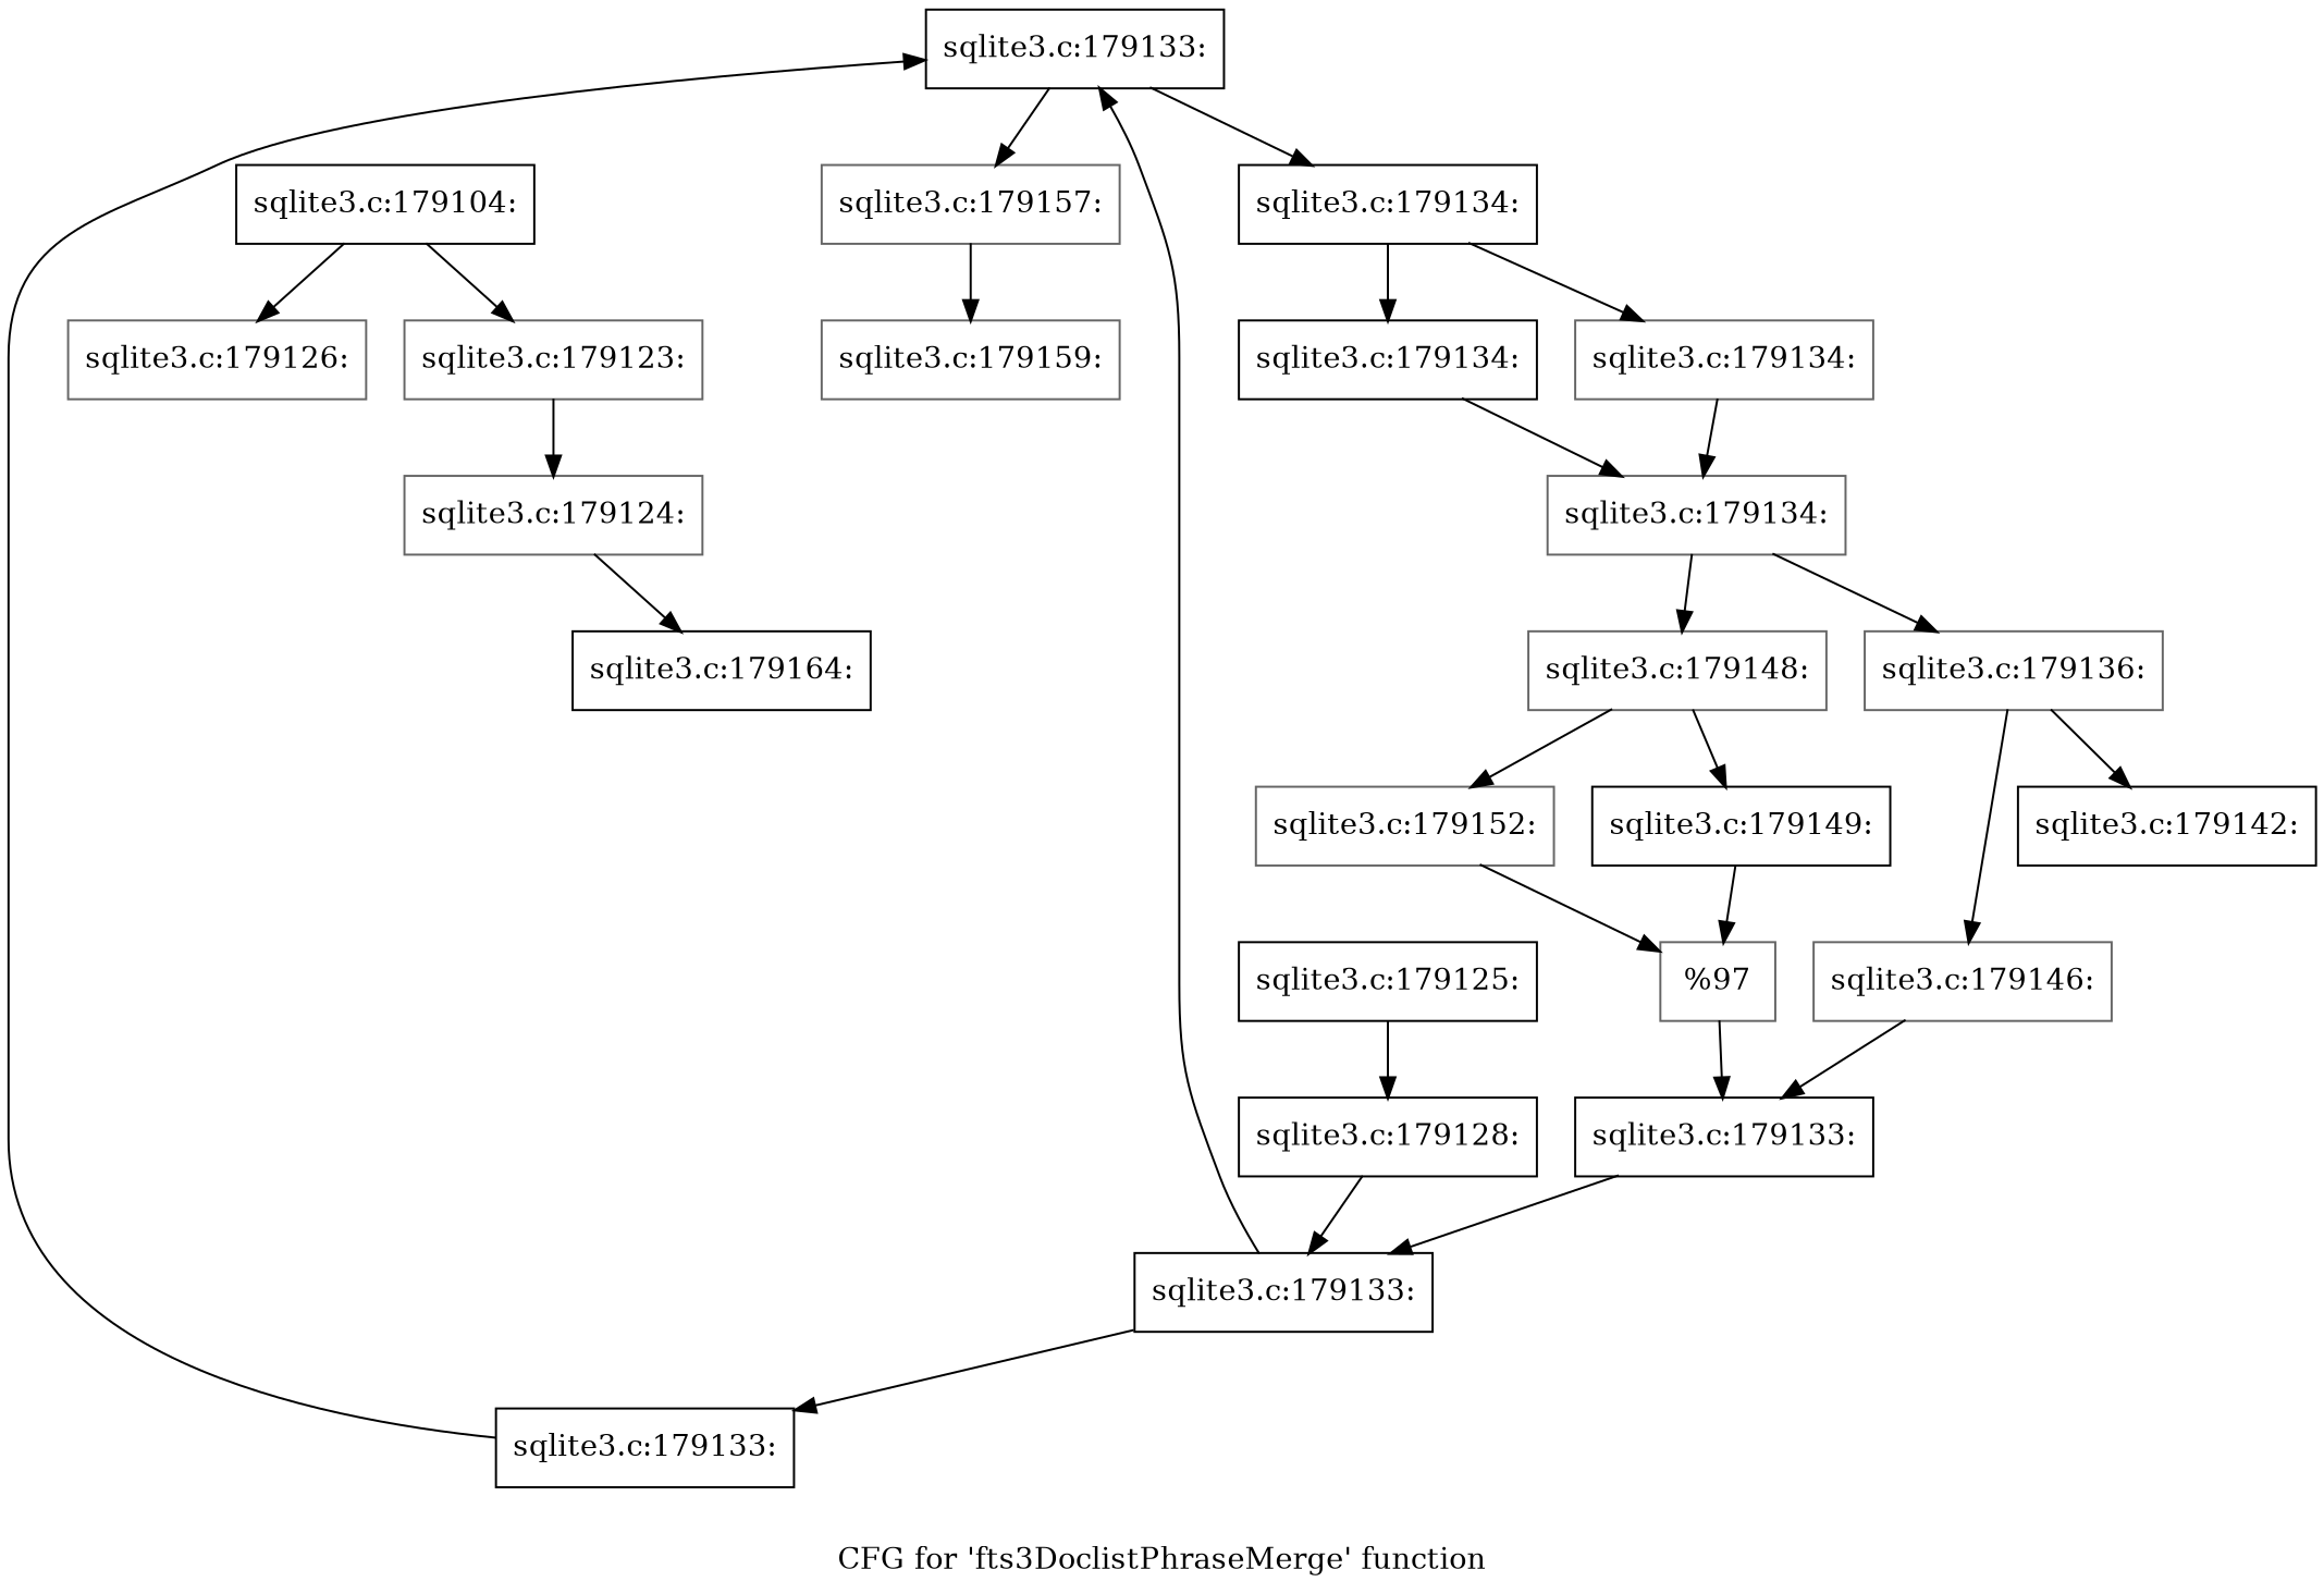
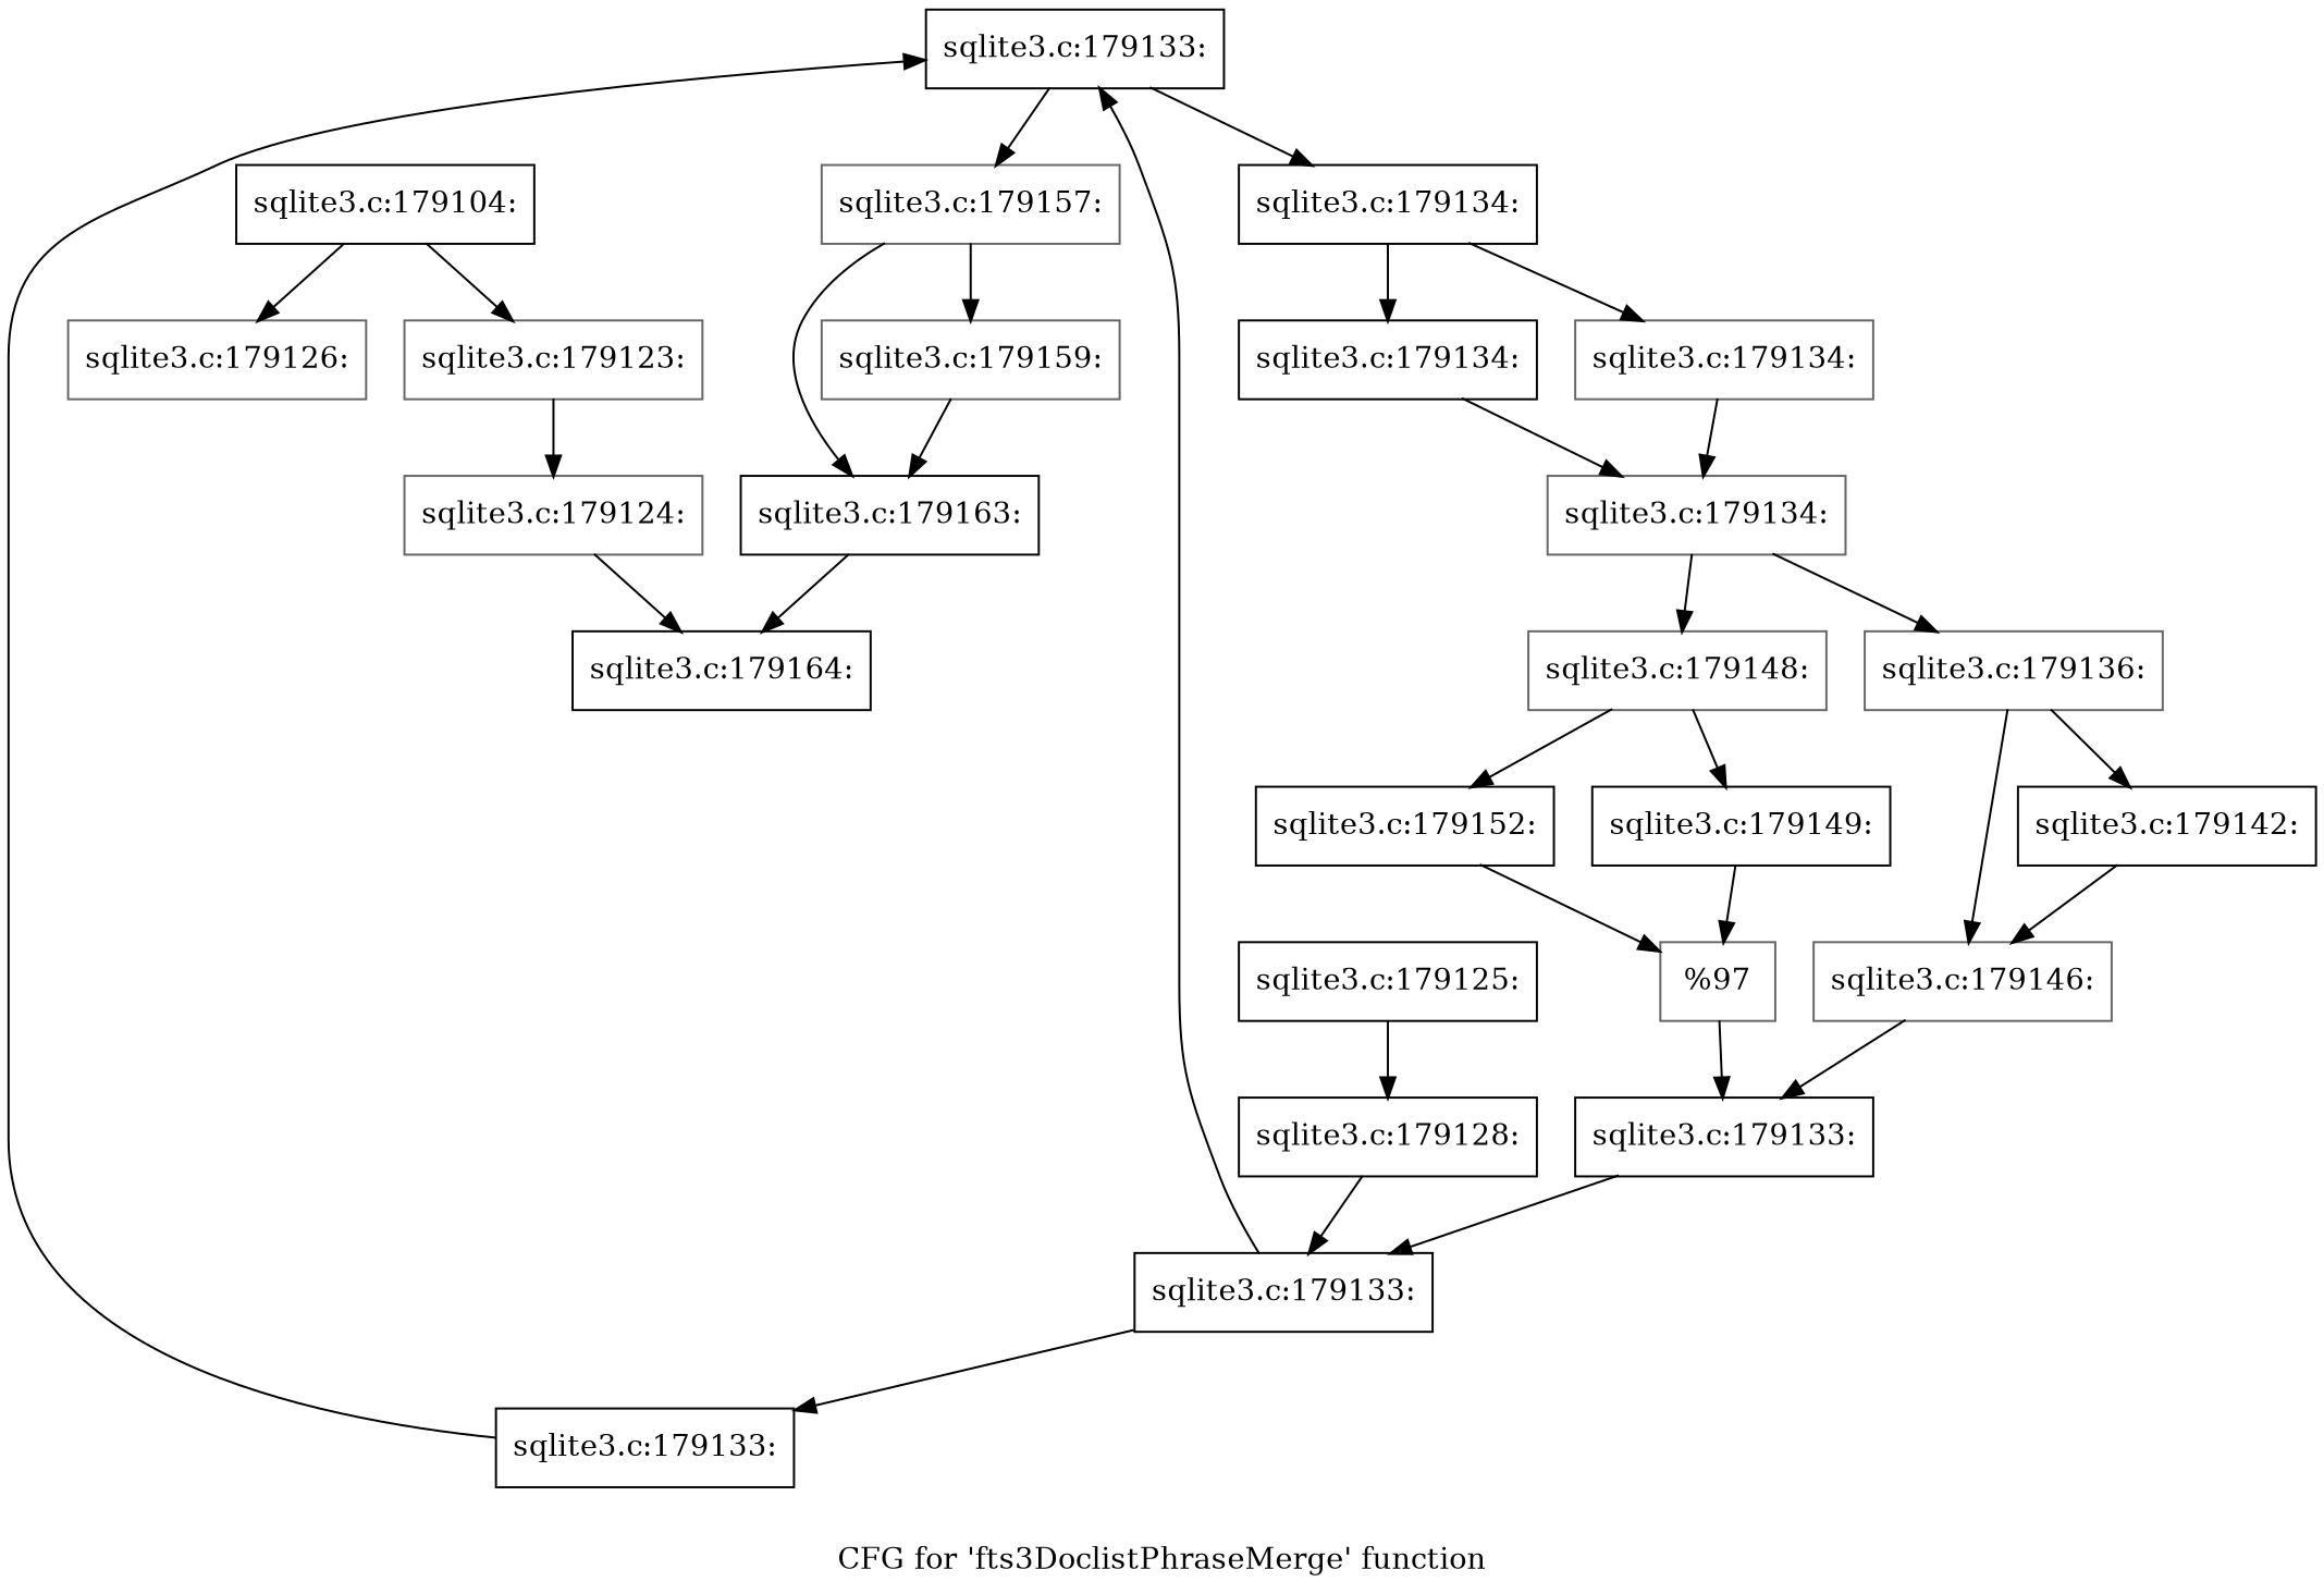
  digraph {
    label="CFG for 'fts3DoclistPhraseMerge' function"
    node [color=black shape=record]
    n1 [label="{sqlite3.c:179104:}"]
    n2 [color=gray40 label="{sqlite3.c:179123:}"]
    n3 [color=gray40 label="{sqlite3.c:179126:}"]
    n4 [color=gray40 label="{sqlite3.c:179124:}"]
    n5 [label="{sqlite3.c:179164:}"]
    n6 [label="{sqlite3.c:179125:}"]
    n7 [label="{sqlite3.c:179128:}"]
    n8 [label="{sqlite3.c:179133:}"]
    n9 [label="{sqlite3.c:179133:}"]
    n10 [label="{sqlite3.c:179133:}"]
    n11 [label="{sqlite3.c:179134:}"]
    n12 [color=gray40 label="{sqlite3.c:179157:}"]
    n13 [color=gray40 label="{sqlite3.c:179134:}"]
    n14 [label="{sqlite3.c:179134:}"]
    n15 [color=gray40 label="{sqlite3.c:179159:}"]
+   n16 [label="{sqlite3.c:179163:}"]
    n17 [color=gray40 label="{sqlite3.c:179134:}"]
    n18 [color=gray40 label="{sqlite3.c:179136:}"]
    n19 [color=gray40 label="{sqlite3.c:179148:}"]
    n20 [label="{sqlite3.c:179142:}"]
    n21 [color=gray40 label="{sqlite3.c:179146:}"]
    n22 [label="{sqlite3.c:179149:}"]
-   n23 [color=gray40 label="{sqlite3.c:179152:}"]
+   n23 [label="{sqlite3.c:179152:}"]
    n24 [label="{sqlite3.c:179133:}"]
    n25 [color=gray40 label="{%97}"]
    n1 -> n2
    n1 -> n3
    n2 -> n4
    n4 -> n5
    n6 -> n7
    n7 -> n8
    n8 -> n9
    n8 -> n10
    n9 -> n10
    n10 -> n11
    n10 -> n12
    n11 -> n13
    n11 -> n14
    n12 -> n15
+   n12 -> n16
    n13 -> n17
    n14 -> n17
+   n15 -> n16
+   n16 -> n5
    n17 -> n18
    n17 -> n19
    n18 -> n20
    n18 -> n21
    n19 -> n22
    n19 -> n23
+   n20 -> n21
    n21 -> n24
    n22 -> n25
    n23 -> n25
    n24 -> n8
    n25 -> n24
  }
